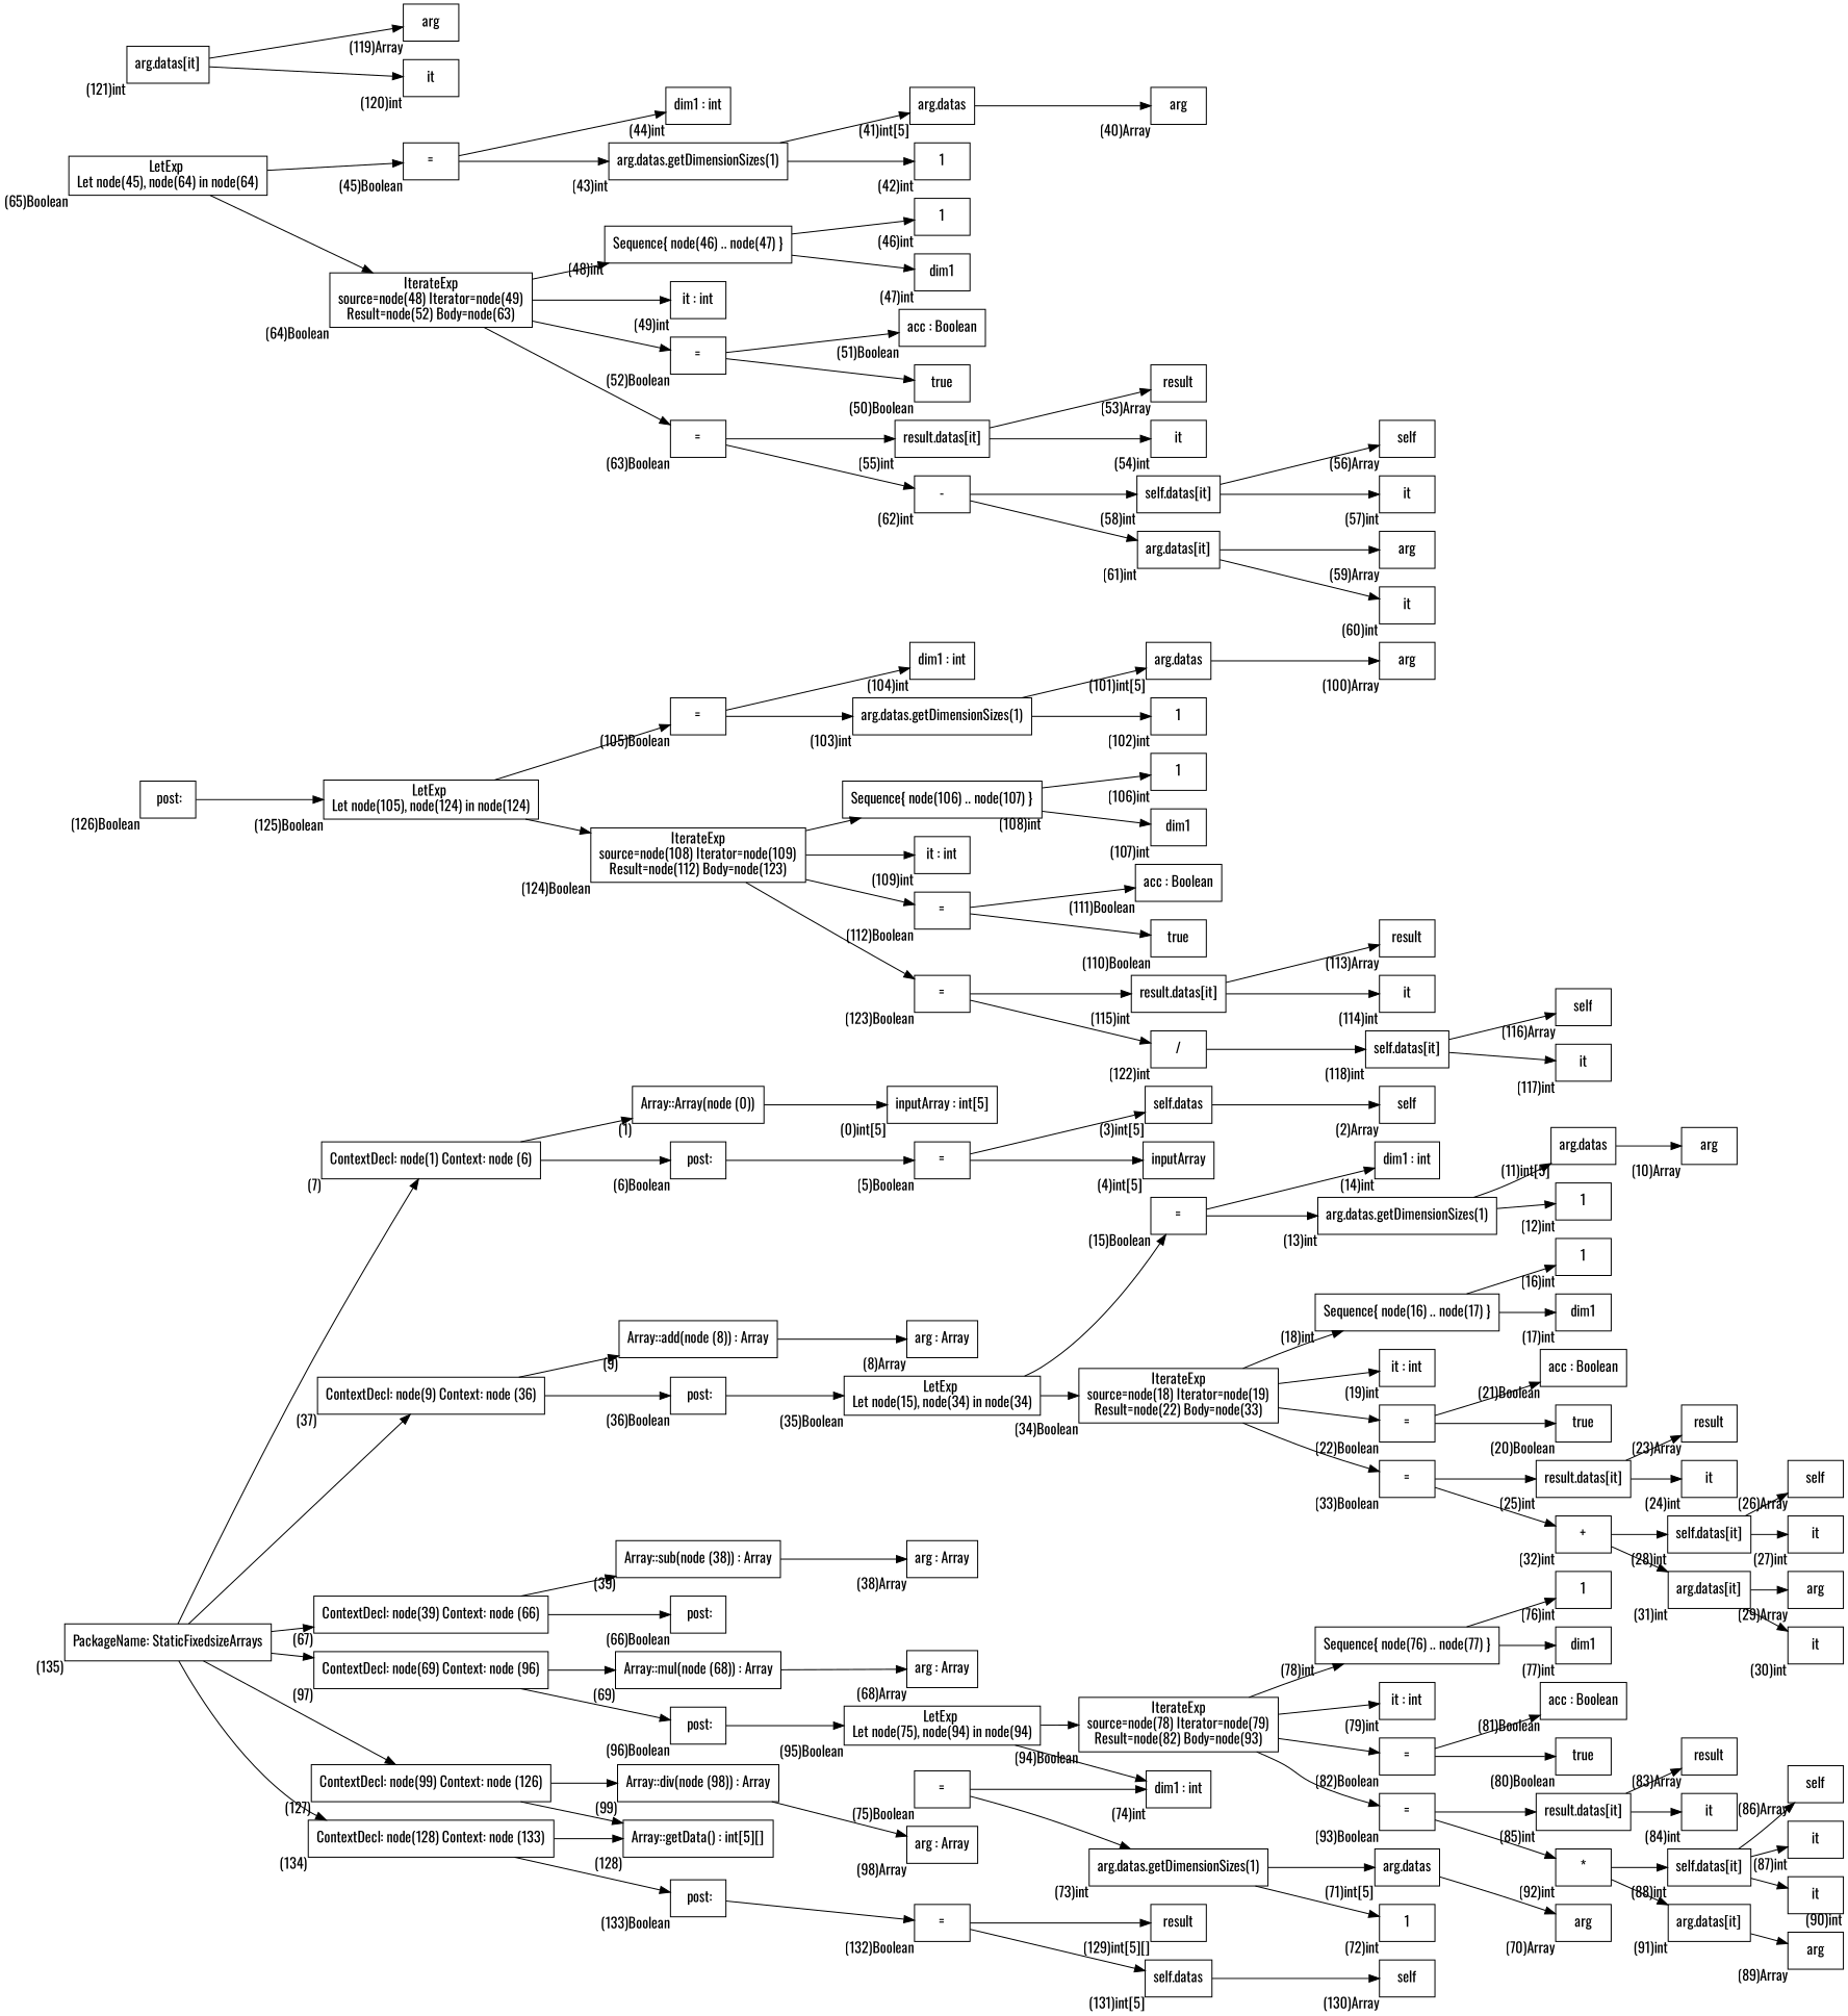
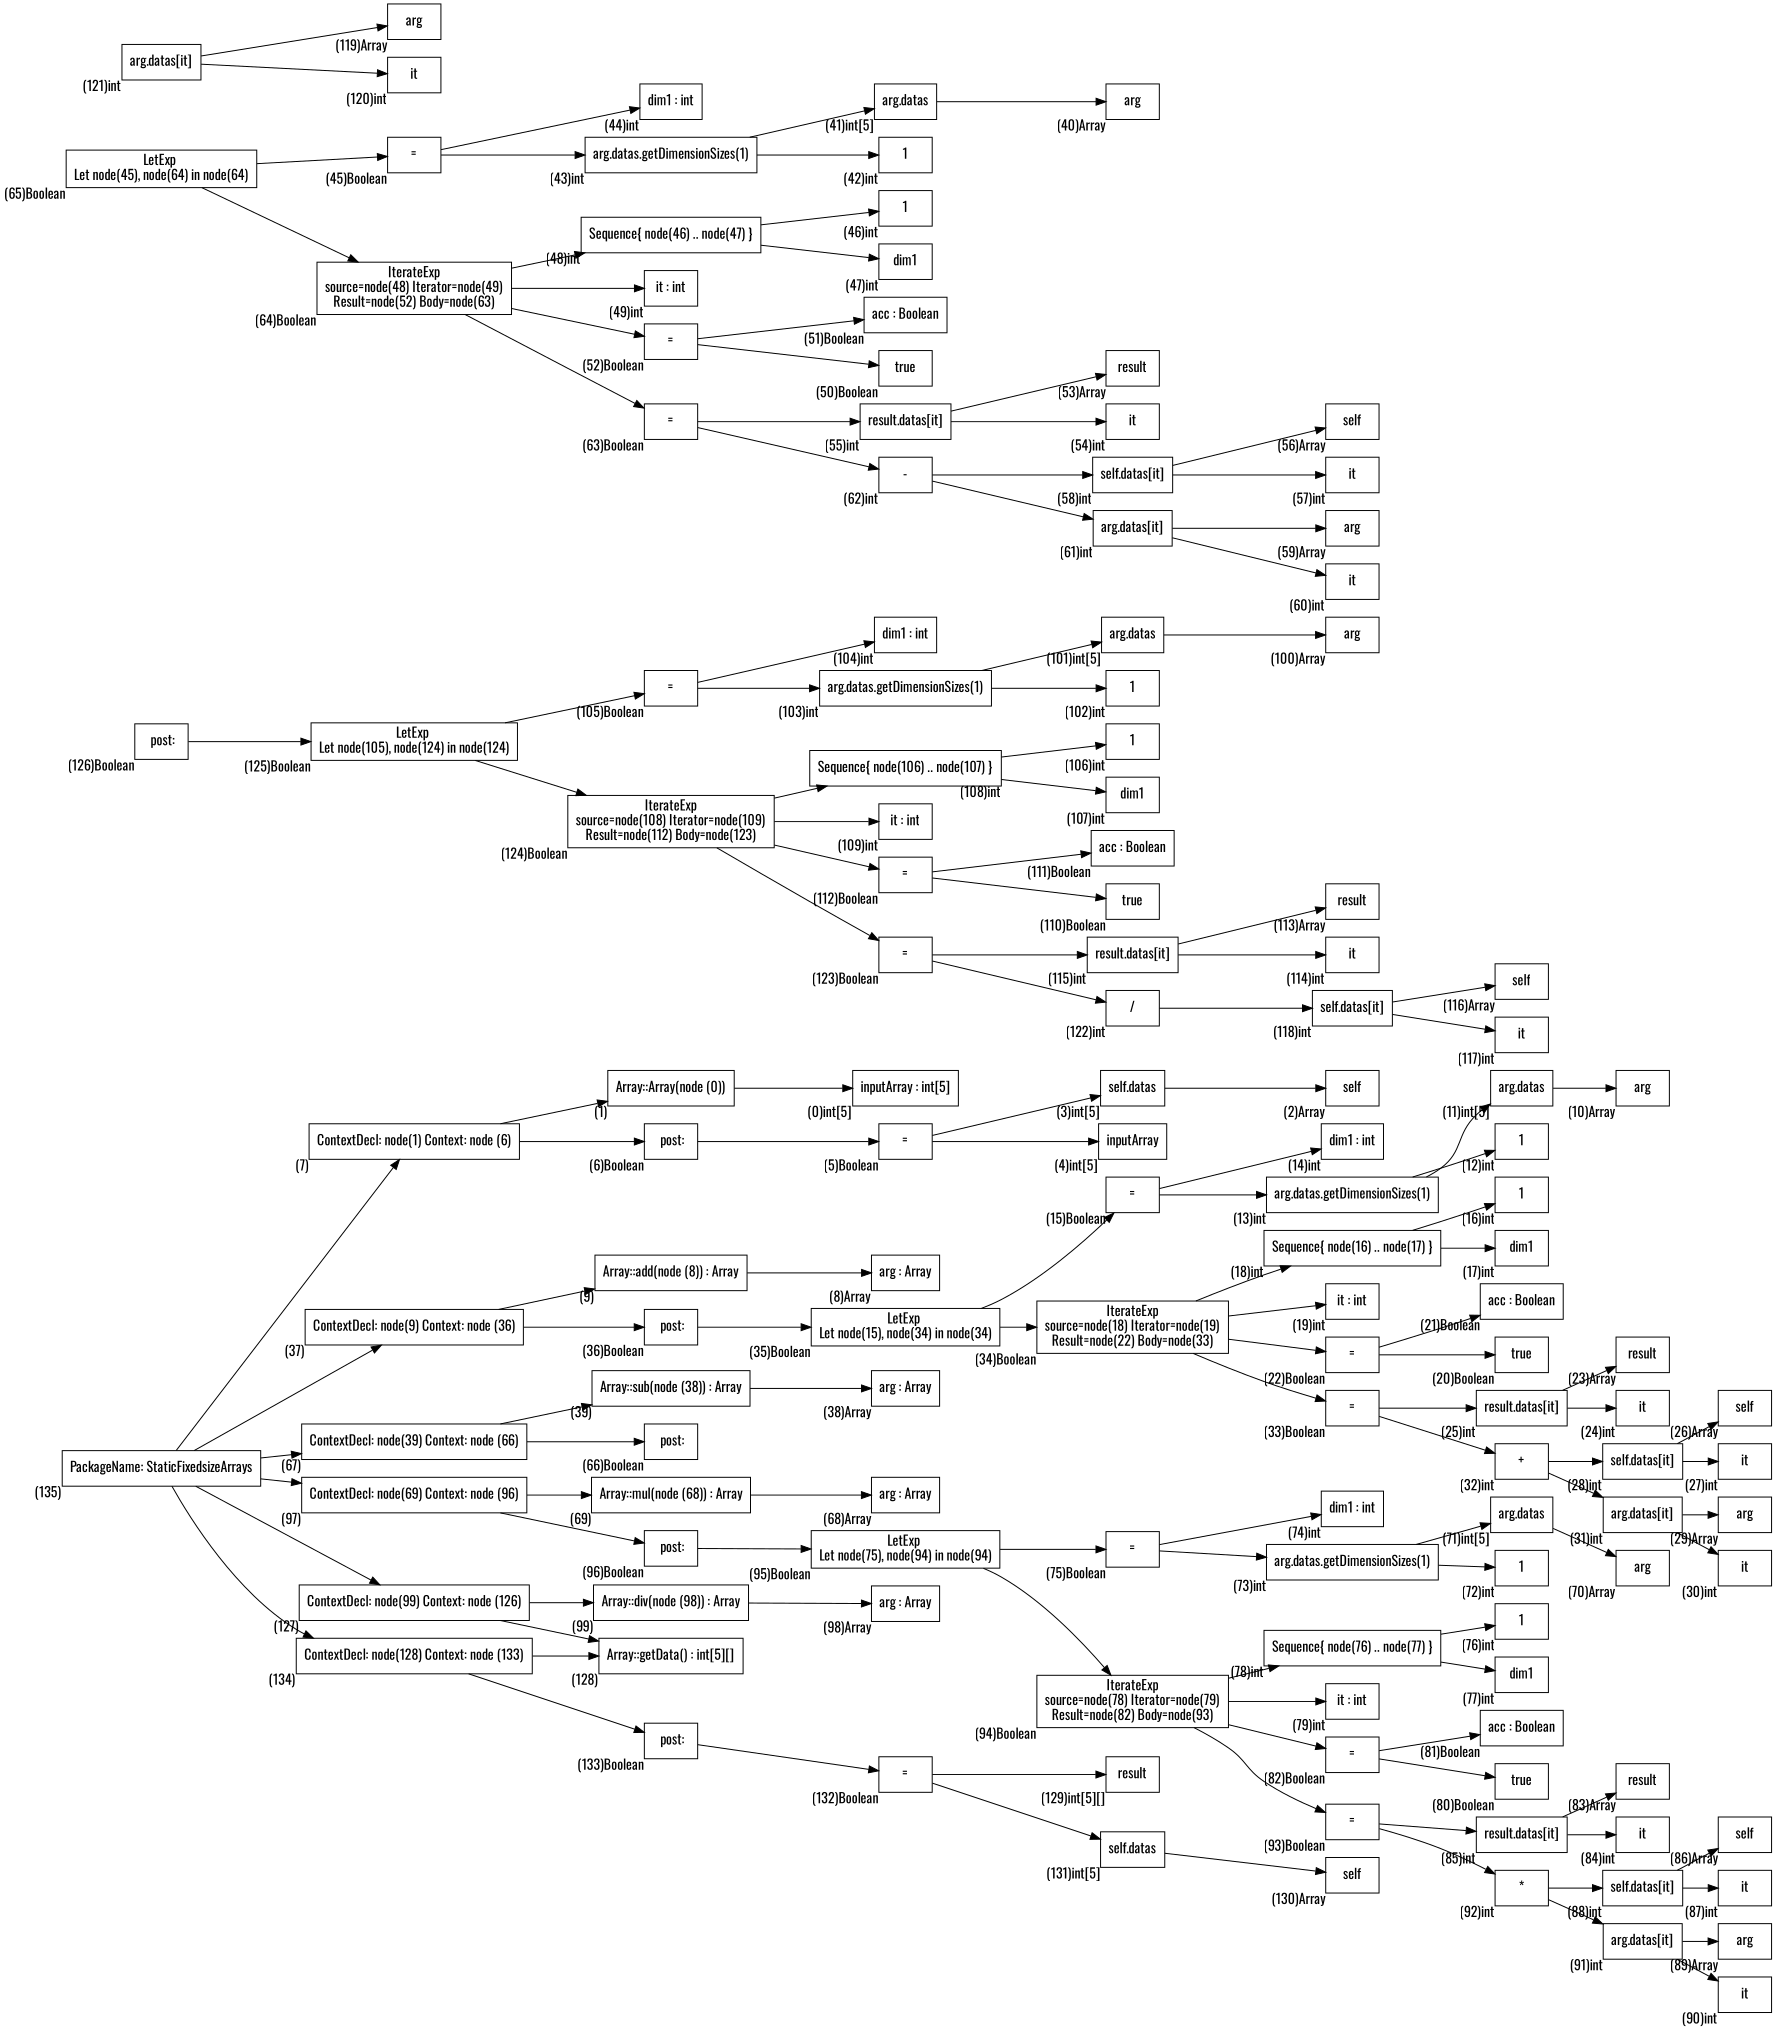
  digraph {
    fontname=Oswald
    rankdir=LR
    node [fontname=Oswald shape=box]
    edge [fontname=Oswald]
    n1 [label="PackageName: StaticFixedsizeArrays" xlabel="(135)"]
    n2 [label="ContextDecl: node(1) Context: node (6)" xlabel="(7)"]
    n3 [label="ContextDecl: node(9) Context: node (36)" xlabel="(37)"]
    n4 [label="ContextDecl: node(39) Context: node (66)" xlabel="(67)"]
    n5 [label="ContextDecl: node(69) Context: node (96)" xlabel="(97)"]
    n6 [label="ContextDecl: node(99) Context: node (126)" xlabel="(127)"]
    n7 [label="ContextDecl: node(128) Context: node (133)" xlabel="(134)"]
    n8 [label="Array::Array(node (0))" xlabel="(1)"]
    n9 [label=" post:" xlabel="(6)Boolean"]
    n10 [label="Array::add(node (8)) : Array" xlabel="(9)"]
    n11 [label=" post:" xlabel="(36)Boolean"]
    n12 [label="Array::sub(node (38)) : Array" xlabel="(39)"]
    n13 [label=" post:" xlabel="(66)Boolean"]
    n14 [label="Array::mul(node (68)) : Array" xlabel="(69)"]
    n15 [label=" post:" xlabel="(96)Boolean"]
    n16 [label="Array::div(node (98)) : Array" xlabel="(99)"]
    n17 [label="Array::getData() : int[5][]" xlabel="(128)"]
    n18 [label=" post:" xlabel="(133)Boolean"]
    n19 [label="inputArray : int[5]" xlabel="(0)int[5]"]
    n20 [label="=" xlabel="(5)Boolean"]
    n21 [label="arg : Array" xlabel="(8)Array"]
    n22 [label="LetExp \nLet node(15), node(34) in node(34)" xlabel="(35)Boolean"]
    n23 [label="arg : Array" xlabel="(38)Array"]
    n24 [label="arg : Array" xlabel="(68)Array"]
    n25 [label="LetExp \nLet node(75), node(94) in node(94)" xlabel="(95)Boolean"]
    n26 [label="arg : Array" xlabel="(98)Array"]
    n27 [label=" post:" xlabel="(126)Boolean"]
    n28 [label="LetExp \nLet node(105), node(124) in node(124)" xlabel="(125)Boolean"]
    n29 [label="=" xlabel="(132)Boolean"]
    n30 [label="self.datas" xlabel="(3)int[5]"]
    n31 [label=inputArray xlabel="(4)int[5]"]
    n32 [label="=" xlabel="(15)Boolean"]
    n33 [label="IterateExp\nsource=node(18) Iterator=node(19)\nResult=node(22) Body=node(33)" xlabel="(34)Boolean"]
    n34 [label="LetExp \nLet node(45), node(64) in node(64)" xlabel="(65)Boolean"]
    n35 [label="=" xlabel="(45)Boolean"]
    n36 [label="IterateExp\nsource=node(48) Iterator=node(49)\nResult=node(52) Body=node(63)" xlabel="(64)Boolean"]
    n37 [label="=" xlabel="(75)Boolean"]
    n38 [label="IterateExp\nsource=node(78) Iterator=node(79)\nResult=node(82) Body=node(93)" xlabel="(94)Boolean"]
    n39 [label="=" xlabel="(105)Boolean"]
    n40 [label="IterateExp\nsource=node(108) Iterator=node(109)\nResult=node(112) Body=node(123)" xlabel="(124)Boolean"]
    n41 [label=result xlabel="(129)int[5][]"]
    n42 [label="self.datas" xlabel="(131)int[5]"]
    n43 [label=self xlabel="(2)Array"]
    n44 [label="dim1 : int" xlabel="(14)int"]
    n45 [label="arg.datas.getDimensionSizes(1)" xlabel="(13)int"]
    n46 [label="Sequence{ node(16) .. node(17) }" xlabel="(18)int"]
    n47 [label="it : int" xlabel="(19)int"]
    n48 [label="=" xlabel="(22)Boolean"]
    n49 [label="=" xlabel="(33)Boolean"]
    n50 [label="dim1 : int" xlabel="(44)int"]
    n51 [label="arg.datas.getDimensionSizes(1)" xlabel="(43)int"]
    n52 [label="Sequence{ node(46) .. node(47) }" xlabel="(48)int"]
    n53 [label="it : int" xlabel="(49)int"]
    n54 [label="=" xlabel="(52)Boolean"]
    n55 [label="=" xlabel="(63)Boolean"]
    n56 [label="dim1 : int" xlabel="(74)int"]
    n57 [label="arg.datas.getDimensionSizes(1)" xlabel="(73)int"]
    n58 [label="Sequence{ node(76) .. node(77) }" xlabel="(78)int"]
    n59 [label="it : int" xlabel="(79)int"]
    n60 [label="=" xlabel="(82)Boolean"]
    n61 [label="=" xlabel="(93)Boolean"]
    n62 [label="dim1 : int" xlabel="(104)int"]
    n63 [label="arg.datas.getDimensionSizes(1)" xlabel="(103)int"]
    n64 [label="Sequence{ node(106) .. node(107) }" xlabel="(108)int"]
    n65 [label="it : int" xlabel="(109)int"]
    n66 [label="=" xlabel="(112)Boolean"]
    n67 [label="=" xlabel="(123)Boolean"]
    n68 [label=self xlabel="(130)Array"]
    n69 [label="arg.datas" xlabel="(11)int[5]"]
    n70 [label=1 xlabel="(12)int"]
    n71 [label=1 xlabel="(16)int"]
    n72 [label=dim1 xlabel="(17)int"]
    n73 [label="acc : Boolean" xlabel="(21)Boolean"]
    n74 [label=true xlabel="(20)Boolean"]
    n75 [label="result.datas[it]" xlabel="(25)int"]
    n76 [label="+" xlabel="(32)int"]
    n77 [label="arg.datas" xlabel="(41)int[5]"]
    n78 [label=1 xlabel="(42)int"]
    n79 [label=1 xlabel="(46)int"]
    n80 [label=dim1 xlabel="(47)int"]
    n81 [label="acc : Boolean" xlabel="(51)Boolean"]
    n82 [label=true xlabel="(50)Boolean"]
    n83 [label="result.datas[it]" xlabel="(55)int"]
    n84 [label="-" xlabel="(62)int"]
    n85 [label="arg.datas" xlabel="(71)int[5]"]
    n86 [label=1 xlabel="(72)int"]
    n87 [label=1 xlabel="(76)int"]
    n88 [label=dim1 xlabel="(77)int"]
    n89 [label="acc : Boolean" xlabel="(81)Boolean"]
    n90 [label=true xlabel="(80)Boolean"]
    n91 [label="result.datas[it]" xlabel="(85)int"]
    n92 [label="*" xlabel="(92)int"]
    n93 [label="arg.datas" xlabel="(101)int[5]"]
    n94 [label=1 xlabel="(102)int"]
    n95 [label=1 xlabel="(106)int"]
    n96 [label=dim1 xlabel="(107)int"]
    n97 [label="acc : Boolean" xlabel="(111)Boolean"]
    n98 [label=true xlabel="(110)Boolean"]
    n99 [label="result.datas[it]" xlabel="(115)int"]
    n100 [label="/" xlabel="(122)int"]
    n101 [label=arg xlabel="(10)Array"]
    n102 [label=result xlabel="(23)Array"]
    n103 [label=it xlabel="(24)int"]
    n104 [label="self.datas[it]" xlabel="(28)int"]
    n105 [label="arg.datas[it]" xlabel="(31)int"]
    n106 [label=arg xlabel="(40)Array"]
    n107 [label=result xlabel="(53)Array"]
    n108 [label=it xlabel="(54)int"]
    n109 [label="self.datas[it]" xlabel="(58)int"]
    n110 [label="arg.datas[it]" xlabel="(61)int"]
    n111 [label=arg xlabel="(70)Array"]
    n112 [label=result xlabel="(83)Array"]
    n113 [label=it xlabel="(84)int"]
    n114 [label="self.datas[it]" xlabel="(88)int"]
    n115 [label="arg.datas[it]" xlabel="(91)int"]
    n116 [label=arg xlabel="(100)Array"]
    n117 [label=result xlabel="(113)Array"]
    n118 [label=it xlabel="(114)int"]
    n119 [label="self.datas[it]" xlabel="(118)int"]
    n120 [label=self xlabel="(26)Array"]
    n121 [label=it xlabel="(27)int"]
    n122 [label=arg xlabel="(29)Array"]
    n123 [label=it xlabel="(30)int"]
    n124 [label=self xlabel="(56)Array"]
    n125 [label=it xlabel="(57)int"]
    n126 [label=arg xlabel="(59)Array"]
    n127 [label=it xlabel="(60)int"]
    n128 [label=self xlabel="(86)Array"]
    n129 [label=it xlabel="(87)int"]
    n130 [label=arg xlabel="(89)Array"]
    n131 [label=it xlabel="(90)int"]
    n132 [label=self xlabel="(116)Array"]
    n133 [label=it xlabel="(117)int"]
    n134 [label="arg.datas[it]" xlabel="(121)int"]
    n135 [label=arg xlabel="(119)Array"]
    n136 [label=it xlabel="(120)int"]
    n1 -> n2
    n1 -> n3
    n1 -> n4
    n1 -> n5
    n1 -> n6
    n1 -> n7
    n2 -> n8
    n2 -> n9
    n3 -> n10
    n3 -> n11
    n4 -> n12
    n4 -> n13
    n5 -> n14
    n5 -> n15
    n6 -> n16
    n6 -> n17
    n7 -> n17
    n7 -> n18
    n8 -> n19
    n9 -> n20
    n10 -> n21
    n11 -> n22
    n12 -> n23
    n14 -> n24
    n15 -> n25
    n16 -> n26
    n18 -> n29
    n20 -> n30
    n20 -> n31
    n22 -> n32
    n22 -> n33
-   n25 -> n56
+   n25 -> n37
    n25 -> n38
    n27 -> n28
    n28 -> n39
    n28 -> n40
    n29 -> n41
    n29 -> n42
    n30 -> n43
    n32 -> n44
    n32 -> n45
    n33 -> n46
    n33 -> n47
    n33 -> n48
    n33 -> n49
    n34 -> n35
    n34 -> n36
    n35 -> n50
    n35 -> n51
    n36 -> n52
    n36 -> n53
    n36 -> n54
    n36 -> n55
    n37 -> n56
    n37 -> n57
    n38 -> n58
    n38 -> n59
    n38 -> n60
    n38 -> n61
    n39 -> n62
    n39 -> n63
    n40 -> n64
    n40 -> n65
    n40 -> n66
    n40 -> n67
    n42 -> n68
    n45 -> n69
    n45 -> n70
    n46 -> n71
    n46 -> n72
    n48 -> n73
    n48 -> n74
    n49 -> n75
    n49 -> n76
    n51 -> n77
    n51 -> n78
    n52 -> n79
    n52 -> n80
    n54 -> n81
    n54 -> n82
    n55 -> n83
    n55 -> n84
    n57 -> n85
    n57 -> n86
    n58 -> n87
    n58 -> n88
    n60 -> n89
    n60 -> n90
    n61 -> n91
    n61 -> n92
    n63 -> n93
    n63 -> n94
    n64 -> n95
    n64 -> n96
    n66 -> n97
    n66 -> n98
    n67 -> n99
    n67 -> n100
    n69 -> n101
    n75 -> n102
    n75 -> n103
    n76 -> n104
    n76 -> n105
    n77 -> n106
    n83 -> n107
    n83 -> n108
    n84 -> n109
    n84 -> n110
    n85 -> n111
    n91 -> n112
    n91 -> n113
    n92 -> n114
    n92 -> n115
    n93 -> n116
    n99 -> n117
    n99 -> n118
    n100 -> n119
    n104 -> n120
    n104 -> n121
    n105 -> n122
    n105 -> n123
    n109 -> n124
    n109 -> n125
    n110 -> n126
    n110 -> n127
    n114 -> n128
    n114 -> n129
    n115 -> n130
-   n114 -> n131
+   n115 -> n131
    n119 -> n132
    n119 -> n133
    n134 -> n135
    n134 -> n136
  }
